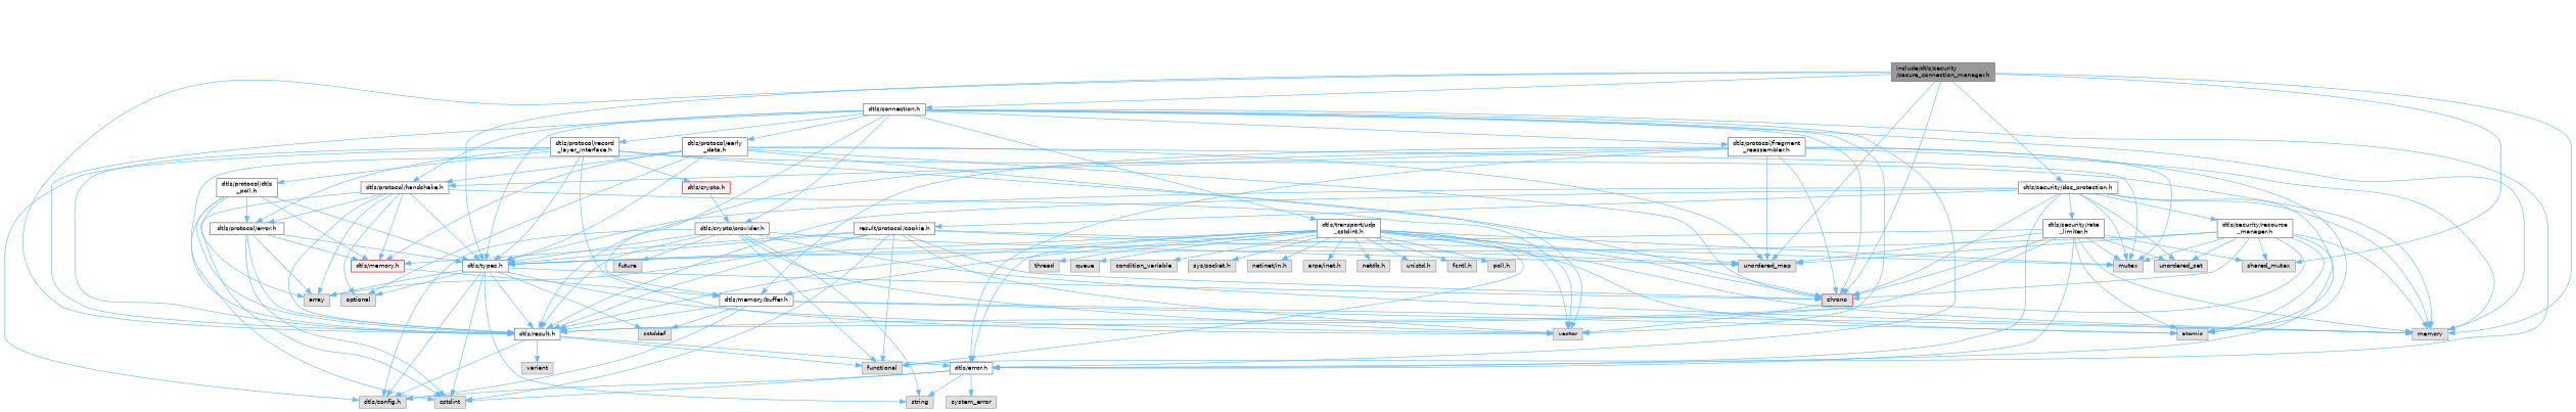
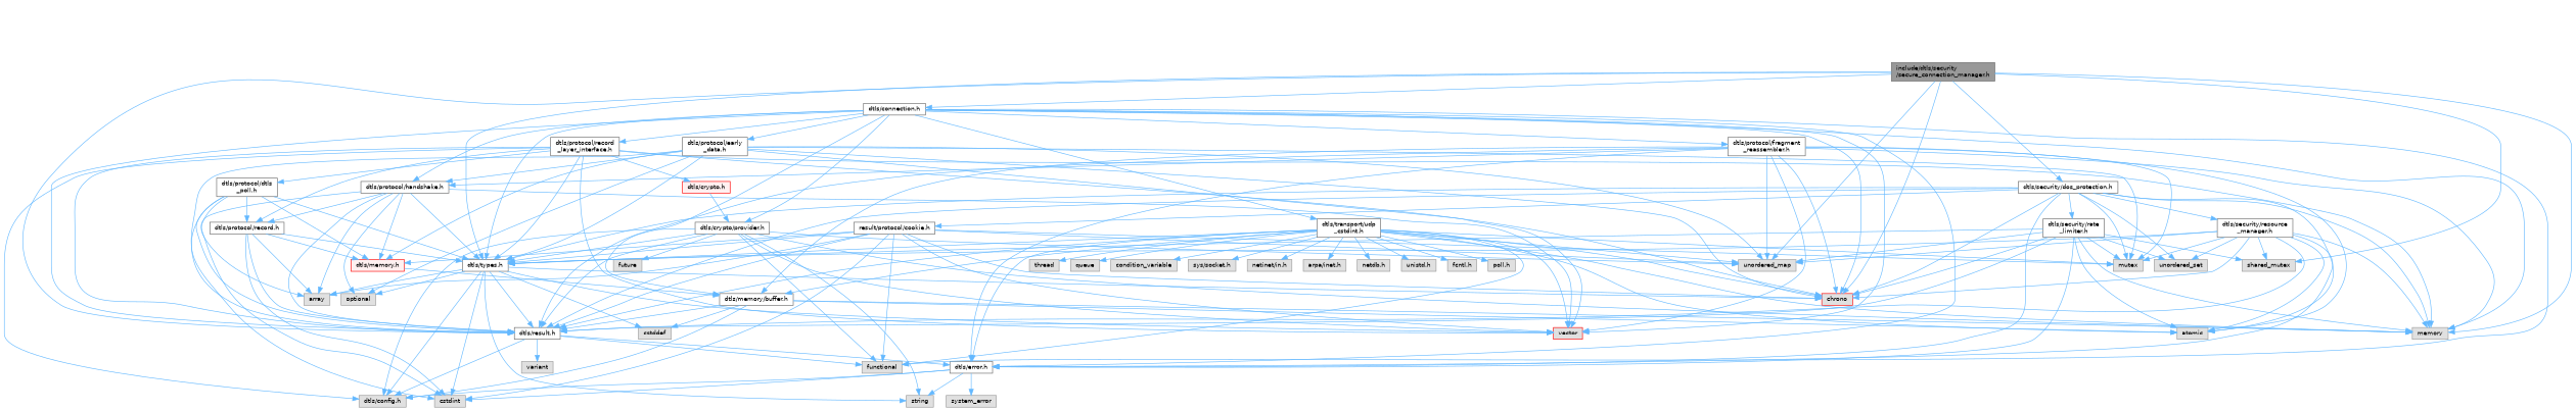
  digraph {
    node [color=grey60 fillcolor="#E0E0E0" fontname=Helvetica fontsize=10 shape=box style=filled]
    edge [color=steelblue1 fontname=Helvetica fontsize=10 labelfontname=Helvetica labelfontsize=10 style=solid]
    n1 [color=gray40 fillcolor=grey60 fontcolor=black height=0.2 label="include/dtls/security\l/secure_connection_manager.h" width=0.4]
    n2 [color=grey40 fillcolor=white height=0.2 label="dtls/connection.h" width=0.4]
    n3 [color=grey40 fillcolor=white height=0.2 label="dtls/result.h" width=0.4]
    n4 [color=grey40 fillcolor=white height=0.2 label="dtls/types.h" width=0.4]
    n5 [color=red height=0.2 label=chrono width=0.4]
    n6 [height=0.2 label=memory width=0.4]
    n7 [height=0.2 label=unordered_map width=0.4]
    n8 [color=grey40 fillcolor=white height=0.2 label="dtls/security/dos_protection.h" width=0.4]
    n9 [height=0.2 label=shared_mutex width=0.4]
    n10 [color=grey40 fillcolor=white height=0.2 label="dtls/error.h" width=0.4]
    n11 [height=0.2 label=functional width=0.4]
-   n12 [height=0.2 label=vector width=0.4]
+   n12 [color=red height=0.2 label=vector width=0.4]
    n13 [color=grey40 fillcolor=white height=0.2 label="dtls/crypto/provider.h" width=0.4]
    n14 [color=grey40 fillcolor=white height=0.2 label="dtls/protocol/record\l_layer_interface.h" width=0.4]
    n15 [color=grey40 fillcolor=white height=0.2 label="dtls/memory/buffer.h" width=0.4]
    n16 [color=grey40 fillcolor=white height=0.2 label="dtls/protocol/handshake.h" width=0.4]
    n17 [color=grey40 fillcolor=white height=0.2 label="dtls/protocol/early\l_data.h" width=0.4]
    n18 [color=grey40 fillcolor=white height=0.2 label="dtls/protocol/fragment\l_reassembler.h" width=0.4]
    n19 [color=grey40 fillcolor=white height=0.2 label="dtls/transport/udp\l_cstdint.h" width=0.4]
    n20 [height=0.2 label="dtls/config.h" width=0.4]
    n21 [height=0.2 label=variant width=0.4]
    n22 [height=0.2 label=string width=0.4]
    n23 [height=0.2 label=cstdint width=0.4]
    n24 [height=0.2 label=cstddef width=0.4]
    n25 [height=0.2 label=array width=0.4]
    n26 [height=0.2 label=optional width=0.4]
    n27 [height=0.2 label=atomic width=0.4]
    n28 [height=0.2 label=mutex width=0.4]
    n29 [color=grey40 fillcolor=white height=0.2 label="dtls/security/rate\l_limiter.h" width=0.4]
    n30 [height=0.2 label=unordered_set width=0.4]
    n31 [color=grey40 fillcolor=white height=0.2 label="dtls/security/resource\l_manager.h" width=0.4]
    n32 [color=grey40 fillcolor=white height=0.2 label="result/protocol/cookie.h" width=0.4]
    n33 [height=0.2 label=system_error width=0.4]
    n34 [height=0.2 label=future width=0.4]
-   n35 [color=grey40 fillcolor=white height=0.2 label="dtls/protocol/error.h" width=0.4]
+   n35 [color=grey40 fillcolor=white height=0.2 label="dtls/protocol/record.h" width=0.4]
    n36 [color=grey40 fillcolor=white height=0.2 label="dtls/protocol/dtls\l_poll.h" width=0.4]
    n37 [color=red fillcolor="#FFF0F0" height=0.2 label="dtls/crypto.h" width=0.4]
    n38 [color=red fillcolor="#FFF0F0" height=0.2 label="dtls/memory.h" width=0.4]
    n39 [height=0.2 label=thread width=0.4]
    n40 [height=0.2 label=queue width=0.4]
    n41 [height=0.2 label=condition_variable width=0.4]
    n42 [height=0.2 label="sys/socket.h" width=0.4]
    n43 [height=0.2 label="netinet/in.h" width=0.4]
    n44 [height=0.2 label="arpa/inet.h" width=0.4]
    n45 [height=0.2 label="netdb.h" width=0.4]
    n46 [height=0.2 label="unistd.h" width=0.4]
    n47 [height=0.2 label="fcntl.h" width=0.4]
    n48 [height=0.2 label="poll.h" width=0.4]
    n1 -> n2
    n1 -> n3
    n1 -> n4
    n1 -> n5
    n1 -> n6
    n1 -> n7
    n1 -> n8
    n1 -> n9
    n2 -> n3
    n2 -> n4
    n2 -> n5
    n2 -> n6
    n2 -> n10
    n2 -> n11
    n2 -> n12
    n2 -> n13
    n2 -> n14
    n2 -> n15
    n2 -> n16
    n2 -> n17
    n2 -> n18
    n2 -> n19
    n3 -> n10
    n3 -> n11
    n3 -> n20
    n3 -> n21
    n4 -> n3
    n4 -> n5
    n4 -> n12
    n4 -> n20
    n4 -> n22
    n4 -> n23
    n4 -> n24
    n4 -> n25
    n4 -> n26
    n8 -> n3
    n8 -> n4
    n8 -> n5
    n8 -> n6
    n8 -> n10
    n8 -> n27
    n8 -> n28
    n8 -> n29
    n8 -> n30
    n8 -> n31
    n8 -> n32
    n10 -> n20
    n10 -> n22
    n10 -> n23
    n10 -> n33
    n13 -> n3
    n13 -> n4
    n13 -> n6
    n13 -> n7
    n13 -> n11
    n13 -> n12
    n13 -> n20
    n13 -> n22
    n13 -> n34
    n14 -> n3
    n14 -> n4
    n14 -> n5
    n14 -> n6
    n14 -> n12
    n14 -> n20
    n14 -> n35
    n14 -> n36
    n14 -> n37
    n15 -> n3
    n15 -> n6
    n15 -> n20
    n15 -> n24
    n15 -> n27
    n16 -> n3
    n16 -> n4
    n16 -> n12
    n16 -> n23
    n16 -> n25
    n16 -> n26
    n16 -> n35
    n16 -> n38
    n17 -> n3
    n17 -> n4
    n17 -> n5
    n17 -> n7
    n17 -> n12
    n17 -> n16
    n17 -> n26
    n17 -> n28
    n17 -> n38
    n18 -> n3
    n18 -> n5
    n18 -> n6
    n18 -> n7
    n18 -> n10
-   n5 -> n12
+   n18 -> n12
    n18 -> n15
    n18 -> n16
    n18 -> n27
    n18 -> n28
    n19 -> n3
    n19 -> n4
    n19 -> n5
    n19 -> n6
    n19 -> n7
    n19 -> n10
    n19 -> n11
    n19 -> n12
    n19 -> n15
    n19 -> n27
    n19 -> n28
    n19 -> n39
    n19 -> n40
    n19 -> n41
    n19 -> n42
    n19 -> n43
    n19 -> n44
    n19 -> n45
    n19 -> n46
    n19 -> n47
    n19 -> n48
    n29 -> n3
    n29 -> n4
    n29 -> n5
    n29 -> n6
    n29 -> n7
    n29 -> n9
    n29 -> n10
    n29 -> n27
    n29 -> n28
    n29 -> n30
    n31 -> n3
    n31 -> n4
    n31 -> n5
    n31 -> n6
    n31 -> n7
    n31 -> n9
    n31 -> n10
    n31 -> n27
    n31 -> n28
    n31 -> n30
    n32 -> n3
    n32 -> n4
    n32 -> n5
    n32 -> n7
    n32 -> n11
    n32 -> n12
    n32 -> n23
    n32 -> n25
    n32 -> n28
    n32 -> n38
    n35 -> n3
    n35 -> n4
    n35 -> n23
    n35 -> n25
    n35 -> n38
    n36 -> n3
    n36 -> n4
    n36 -> n23
    n36 -> n25
    n36 -> n35
    n36 -> n38
    n37 -> n13
    n38 -> n15
  }
